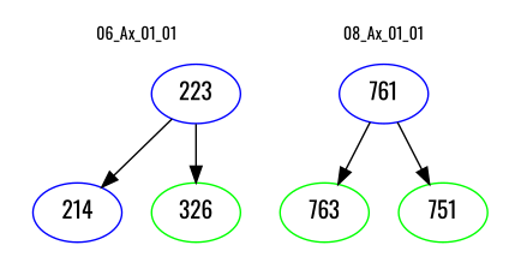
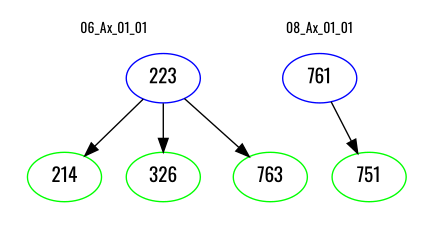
  digraph {
    fontname=Oswald
    node [color=green fontname=Oswald]
    edge [color=black fontname=Oswald]
    n1 [color=blue label=223]
-   n2 [color=blue label=214]
+   n2 [label=214]
    n3 [label=326]
    n4 [color=blue label=761]
    n5 [label=751]
    n6 [label=763]
    subgraph cluster_1 {
      color=white
      fontsize=10
      label="06_Ax_01_01"
      n1
      n2
      n3
    }
    subgraph cluster_2 {
      color=white
      fontsize=10
      label="08_Ax_01_01"
      n4
      n5
      n6
    }
    n1 -> n2
    n1 -> n3
    n4 -> n5
-   n4 -> n6
+   n1 -> n6
  }
